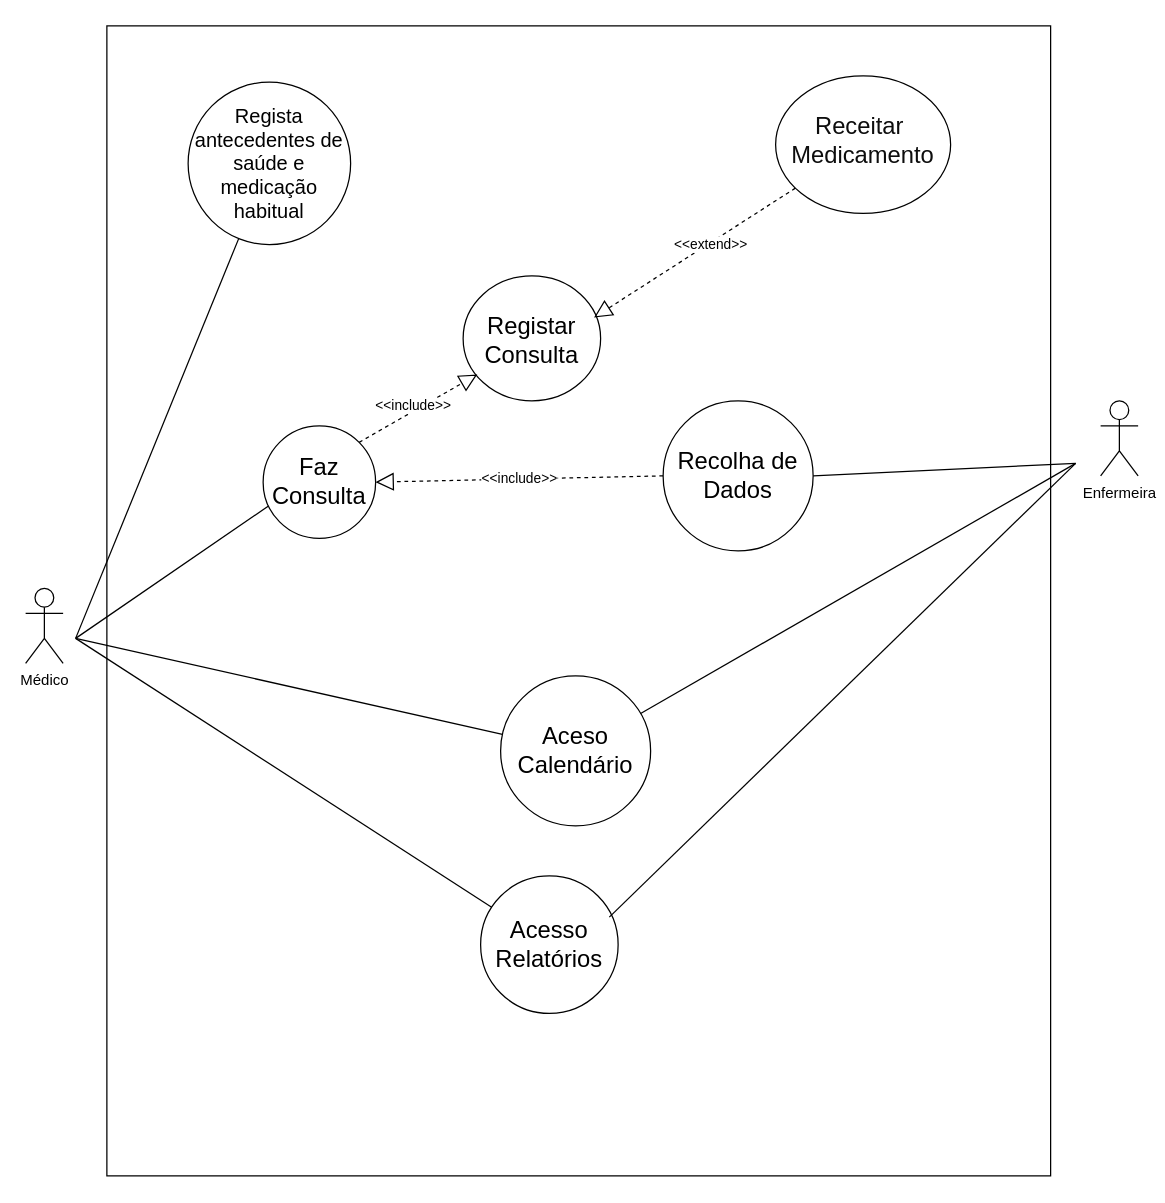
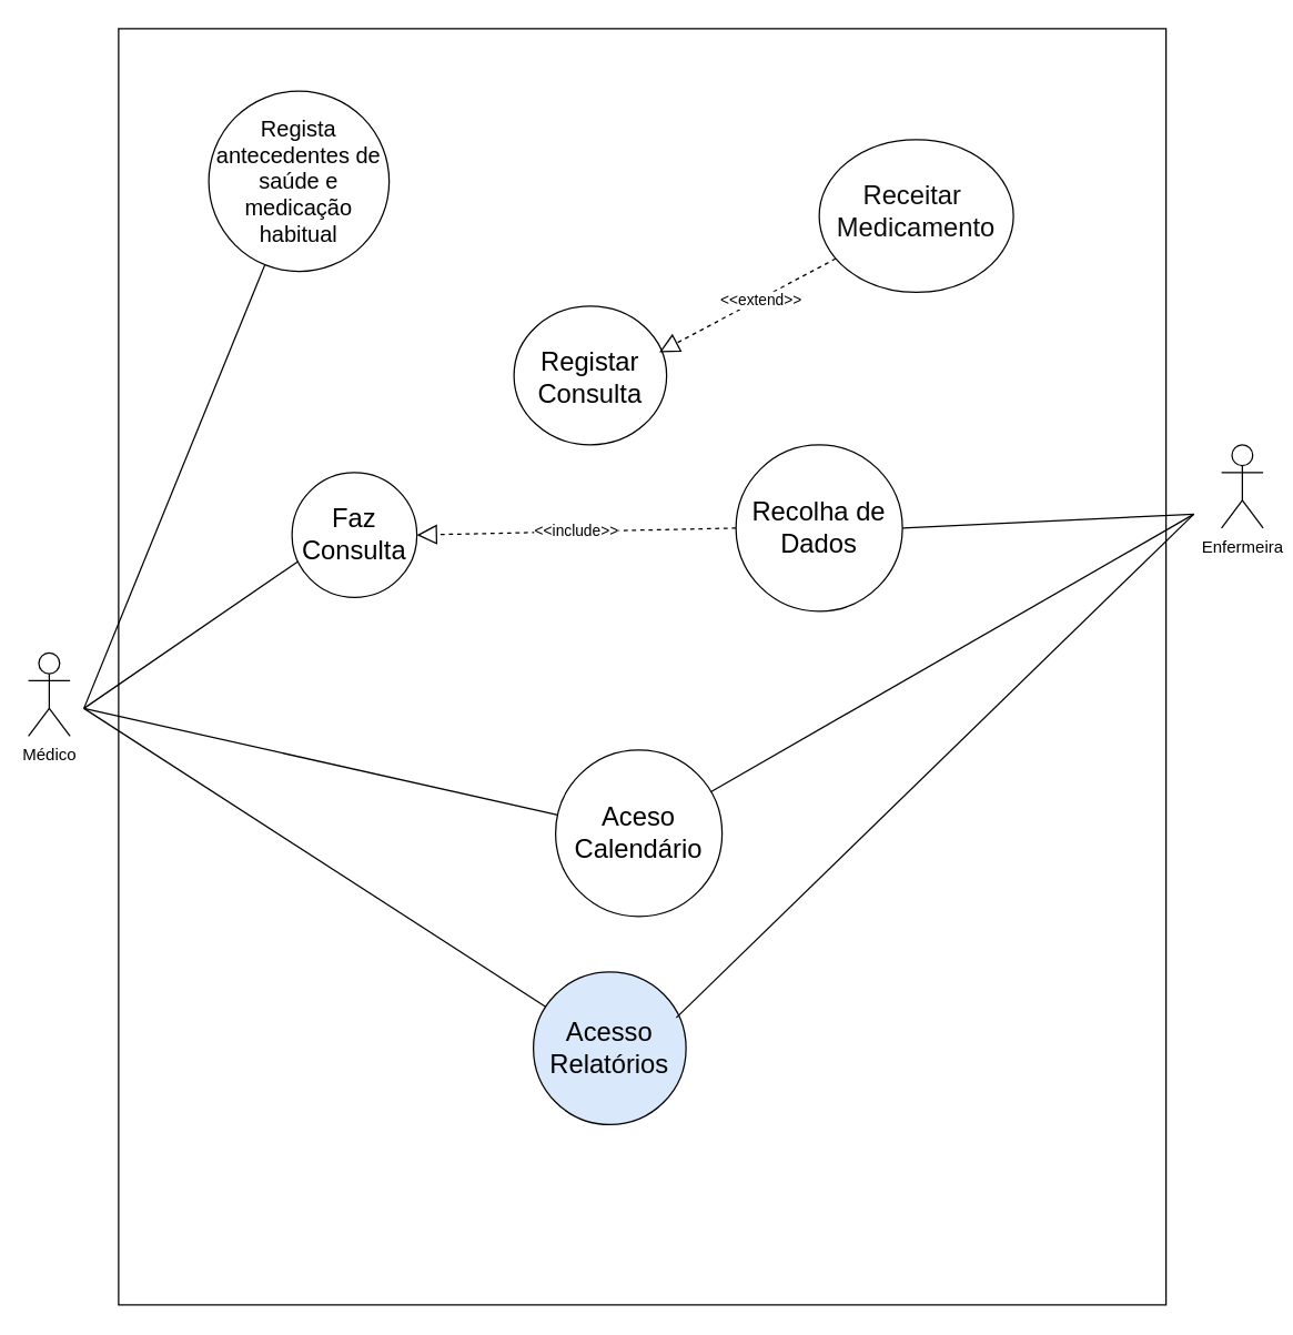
  <mxCell id="0" />
  <mxCell id="1" parent="0" />
  <mxCell id="2" value="" style="rounded=0;whiteSpace=wrap;html=1;" parent="1" vertex="1"><mxGeometry x="85" y="20" width="755" height="920" as="geometry" /></mxCell>
  <mxCell id="3" value="Médico" style="shape=umlActor;verticalLabelPosition=bottom;verticalAlign=top;html=1;outlineConnect=0;" parent="1" vertex="1"><mxGeometry x="20" y="470" width="30" height="60" as="geometry" /></mxCell>
  <mxCell id="4" value="&lt;br&gt;Registar &lt;br style=&quot;font-size: 19px;&quot;&gt;Consulta" style="ellipse;whiteSpace=wrap;html=1;verticalAlign=top;fontSize=19;" parent="1" vertex="1"><mxGeometry x="370" y="220" width="110" height="100" as="geometry" /></mxCell>
- <mxCell id="5" value="&lt;font color=&quot;#0d0d0d&quot;&gt;&lt;br style=&quot;border-color: var(--border-color); font-family: Helvetica; font-size: 19px; font-style: normal; font-variant-ligatures: normal; font-variant-caps: normal; font-weight: 400; letter-spacing: normal; orphans: 2; text-align: center; text-indent: 0px; text-transform: none; widows: 2; word-spacing: 0px; -webkit-text-stroke-width: 0px; text-decoration-thickness: initial; text-decoration-style: initial; text-decoration-color: initial;&quot;&gt;&lt;span style=&quot;font-family: Helvetica; font-size: 19px; font-style: normal; font-variant-ligatures: normal; font-variant-caps: normal; font-weight: 400; letter-spacing: normal; orphans: 2; text-align: center; text-indent: 0px; text-transform: none; widows: 2; word-spacing: 0px; -webkit-text-stroke-width: 0px; text-decoration-thickness: initial; text-decoration-style: initial; text-decoration-color: initial; float: none; display: inline !important;&quot;&gt;Receitar&amp;nbsp;&lt;/span&gt;&lt;br style=&quot;border-color: var(--border-color); font-family: Helvetica; font-size: 19px; font-style: normal; font-variant-ligatures: normal; font-variant-caps: normal; font-weight: 400; letter-spacing: normal; orphans: 2; text-align: center; text-indent: 0px; text-transform: none; widows: 2; word-spacing: 0px; -webkit-text-stroke-width: 0px; text-decoration-thickness: initial; text-decoration-style: initial; text-decoration-color: initial;&quot;&gt;&lt;span style=&quot;font-family: Helvetica; font-size: 19px; font-style: normal; font-variant-ligatures: normal; font-variant-caps: normal; font-weight: 400; letter-spacing: normal; orphans: 2; text-align: center; text-indent: 0px; text-transform: none; widows: 2; word-spacing: 0px; -webkit-text-stroke-width: 0px; text-decoration-thickness: initial; text-decoration-style: initial; text-decoration-color: initial; float: none; display: inline !important;&quot;&gt;Medicamento&lt;/span&gt;&lt;/font&gt;" style="ellipse;whiteSpace=wrap;html=1;fontSize=19;verticalAlign=top;" parent="1" vertex="1"><mxGeometry x="620" y="60" width="140" height="110" as="geometry" /></mxCell>
+ <mxCell id="5" value="&lt;font color=&quot;#0d0d0d&quot;&gt;&lt;br style=&quot;border-color: var(--border-color); font-family: Helvetica; font-size: 19px; font-style: normal; font-variant-ligatures: normal; font-variant-caps: normal; font-weight: 400; letter-spacing: normal; orphans: 2; text-align: center; text-indent: 0px; text-transform: none; widows: 2; word-spacing: 0px; -webkit-text-stroke-width: 0px; text-decoration-thickness: initial; text-decoration-style: initial; text-decoration-color: initial;&quot;&gt;&lt;span style=&quot;font-family: Helvetica; font-size: 19px; font-style: normal; font-variant-ligatures: normal; font-variant-caps: normal; font-weight: 400; letter-spacing: normal; orphans: 2; text-align: center; text-indent: 0px; text-transform: none; widows: 2; word-spacing: 0px; -webkit-text-stroke-width: 0px; text-decoration-thickness: initial; text-decoration-style: initial; text-decoration-color: initial; float: none; display: inline !important;&quot;&gt;Receitar&amp;nbsp;&lt;/span&gt;&lt;br style=&quot;border-color: var(--border-color); font-family: Helvetica; font-size: 19px; font-style: normal; font-variant-ligatures: normal; font-variant-caps: normal; font-weight: 400; letter-spacing: normal; orphans: 2; text-align: center; text-indent: 0px; text-transform: none; widows: 2; word-spacing: 0px; -webkit-text-stroke-width: 0px; text-decoration-thickness: initial; text-decoration-style: initial; text-decoration-color: initial;&quot;&gt;&lt;span style=&quot;font-family: Helvetica; font-size: 19px; font-style: normal; font-variant-ligatures: normal; font-variant-caps: normal; font-weight: 400; letter-spacing: normal; orphans: 2; text-align: center; text-indent: 0px; text-transform: none; widows: 2; word-spacing: 0px; -webkit-text-stroke-width: 0px; text-decoration-thickness: initial; text-decoration-style: initial; text-decoration-color: initial; float: none; display: inline !important;&quot;&gt;Medicamento&lt;/span&gt;&lt;/font&gt;" style="ellipse;whiteSpace=wrap;html=1;fontSize=19;verticalAlign=top;" parent="1" vertex="1"><mxGeometry x="590" y="100" width="140" height="110" as="geometry" /></mxCell>
  <mxCell id="6" value="" style="endArrow=block;dashed=1;endFill=0;endSize=12;html=1;rounded=0;entryX=0.952;entryY=0.333;entryDx=0;entryDy=0;entryPerimeter=0;" parent="1" source="5" target="4" edge="1"><mxGeometry width="160" relative="1" as="geometry"><mxPoint x="400" y="360" as="sourcePoint" /><mxPoint x="290" y="365" as="targetPoint" /></mxGeometry></mxCell>
  <mxCell id="7" value="&amp;lt;&amp;lt;extend&amp;gt;&amp;gt;" style="edgeLabel;html=1;align=center;verticalAlign=middle;resizable=0;points=[];" parent="6" vertex="1" connectable="0"><mxGeometry x="-0.153" y="1" relative="1" as="geometry"><mxPoint x="-1" as="offset" /></mxGeometry></mxCell>
  <mxCell id="8" value="&lt;font style=&quot;font-size: 19px;&quot;&gt;Aceso&lt;br&gt;Calendário&lt;/font&gt;" style="ellipse;whiteSpace=wrap;html=1;aspect=fixed;" parent="1" vertex="1"><mxGeometry x="400" y="540" width="120" height="120" as="geometry" /></mxCell>
  <mxCell id="9" value="" style="endArrow=none;html=1;rounded=0;" parent="1" source="8" edge="1"><mxGeometry width="50" height="50" relative="1" as="geometry"><mxPoint x="35" y="550" as="sourcePoint" /><mxPoint x="60" y="510" as="targetPoint" /></mxGeometry></mxCell>
- <mxCell id="10" value="&lt;font style=&quot;font-size: 19px;&quot;&gt;Acesso&lt;br&gt;Relatórios&lt;/font&gt;" style="ellipse;whiteSpace=wrap;html=1;aspect=fixed;" parent="1" vertex="1"><mxGeometry x="384" y="700" width="110" height="110" as="geometry" /></mxCell>
+ <mxCell id="10" value="&lt;font style=&quot;font-size: 19px;&quot;&gt;Acesso&lt;br&gt;Relatórios&lt;/font&gt;" style="ellipse;whiteSpace=wrap;html=1;aspect=fixed;fillColor=#dae8fc;" parent="1" vertex="1"><mxGeometry x="384" y="700" width="110" height="110" as="geometry" /></mxCell>
  <mxCell id="11" value="" style="endArrow=none;html=1;rounded=0;" parent="1" target="10" edge="1"><mxGeometry width="50" height="50" relative="1" as="geometry"><mxPoint x="60" y="510" as="sourcePoint" /><mxPoint x="150" y="560" as="targetPoint" /></mxGeometry></mxCell>
  <mxCell id="12" value="&lt;font style=&quot;font-size: 16px;&quot;&gt;Regista antecedentes de saúde e medicação habitual&lt;/font&gt;" style="ellipse;whiteSpace=wrap;html=1;aspect=fixed;" parent="1" vertex="1"><mxGeometry x="150" y="65" width="130" height="130" as="geometry" /></mxCell>
  <mxCell id="13" value="Enfermeira" style="shape=umlActor;verticalLabelPosition=bottom;verticalAlign=top;html=1;outlineConnect=0;" parent="1" vertex="1"><mxGeometry x="880" y="320" width="30" height="60" as="geometry" /></mxCell>
  <mxCell id="14" value="" style="endArrow=none;html=1;rounded=0;exitX=0.936;exitY=0.3;exitDx=0;exitDy=0;exitPerimeter=0;" parent="1" source="10" edge="1"><mxGeometry width="50" height="50" relative="1" as="geometry"><mxPoint x="370" y="470" as="sourcePoint" /><mxPoint x="860" y="370" as="targetPoint" /></mxGeometry></mxCell>
  <mxCell id="15" value="" style="endArrow=none;html=1;rounded=0;" parent="1" source="8" edge="1"><mxGeometry width="50" height="50" relative="1" as="geometry"><mxPoint x="440" y="380" as="sourcePoint" /><mxPoint x="860" y="370" as="targetPoint" /></mxGeometry></mxCell>
  <mxCell id="16" value="&lt;font style=&quot;font-size: 19px;&quot;&gt;Recolha de Dados&lt;/font&gt;" style="ellipse;whiteSpace=wrap;html=1;aspect=fixed;" parent="1" vertex="1"><mxGeometry x="530" y="320" width="120" height="120" as="geometry" /></mxCell>
  <mxCell id="17" value="" style="endArrow=none;html=1;rounded=0;exitX=1;exitY=0.5;exitDx=0;exitDy=0;" parent="1" source="16" edge="1"><mxGeometry width="50" height="50" relative="1" as="geometry"><mxPoint x="660" y="330" as="sourcePoint" /><mxPoint x="860" y="370" as="targetPoint" /></mxGeometry></mxCell>
  <mxCell id="18" value="&amp;lt;&amp;lt;include&amp;gt;&amp;gt;" style="endArrow=block;dashed=1;endFill=0;endSize=12;html=1;rounded=0;exitX=0;exitY=0.5;exitDx=0;exitDy=0;entryX=1;entryY=0.5;entryDx=0;entryDy=0;" parent="1" source="16" target="21" edge="1"><mxGeometry width="160" relative="1" as="geometry"><mxPoint x="545" y="319.5" as="sourcePoint" /><mxPoint x="255" y="319.5" as="targetPoint" /></mxGeometry></mxCell>
  <mxCell id="19" value="" style="endArrow=none;html=1;rounded=0;" parent="1" target="12" edge="1"><mxGeometry width="50" height="50" relative="1" as="geometry"><mxPoint x="60" y="510" as="sourcePoint" /><mxPoint x="110" y="340" as="targetPoint" /></mxGeometry></mxCell>
  <mxCell id="20" value="" style="endArrow=none;html=1;rounded=0;entryX=0.074;entryY=0.694;entryDx=0;entryDy=0;entryPerimeter=0;" parent="1" target="21" edge="1"><mxGeometry width="50" height="50" relative="1" as="geometry"><mxPoint x="60" y="510" as="sourcePoint" /><mxPoint x="130" y="340" as="targetPoint" /></mxGeometry></mxCell>
  <mxCell id="21" value="&lt;font style=&quot;font-size: 19px;&quot;&gt;Faz Consulta&lt;/font&gt;" style="ellipse;whiteSpace=wrap;html=1;aspect=fixed;" parent="1" vertex="1"><mxGeometry x="210" y="340" width="90" height="90" as="geometry" /></mxCell>
- <mxCell id="22" value="" style="endArrow=block;dashed=1;endFill=0;endSize=12;html=1;rounded=0;exitX=1;exitY=0;exitDx=0;exitDy=0;entryX=0.103;entryY=0.789;entryDx=0;entryDy=0;entryPerimeter=0;" parent="1" source="21" target="4" edge="1"><mxGeometry width="160" relative="1" as="geometry"><mxPoint x="300" y="390" as="sourcePoint" /><mxPoint x="460" y="390" as="targetPoint" /><Array as="points" /></mxGeometry></mxCell>
- <mxCell id="23" value="&amp;lt;&amp;lt;include&amp;gt;&amp;gt;" style="edgeLabel;html=1;align=center;verticalAlign=middle;resizable=0;points=[];" parent="22" vertex="1" connectable="0"><mxGeometry x="0.363" y="-2" relative="1" as="geometry"><mxPoint x="-22" y="5" as="offset" /></mxGeometry></mxCell>
